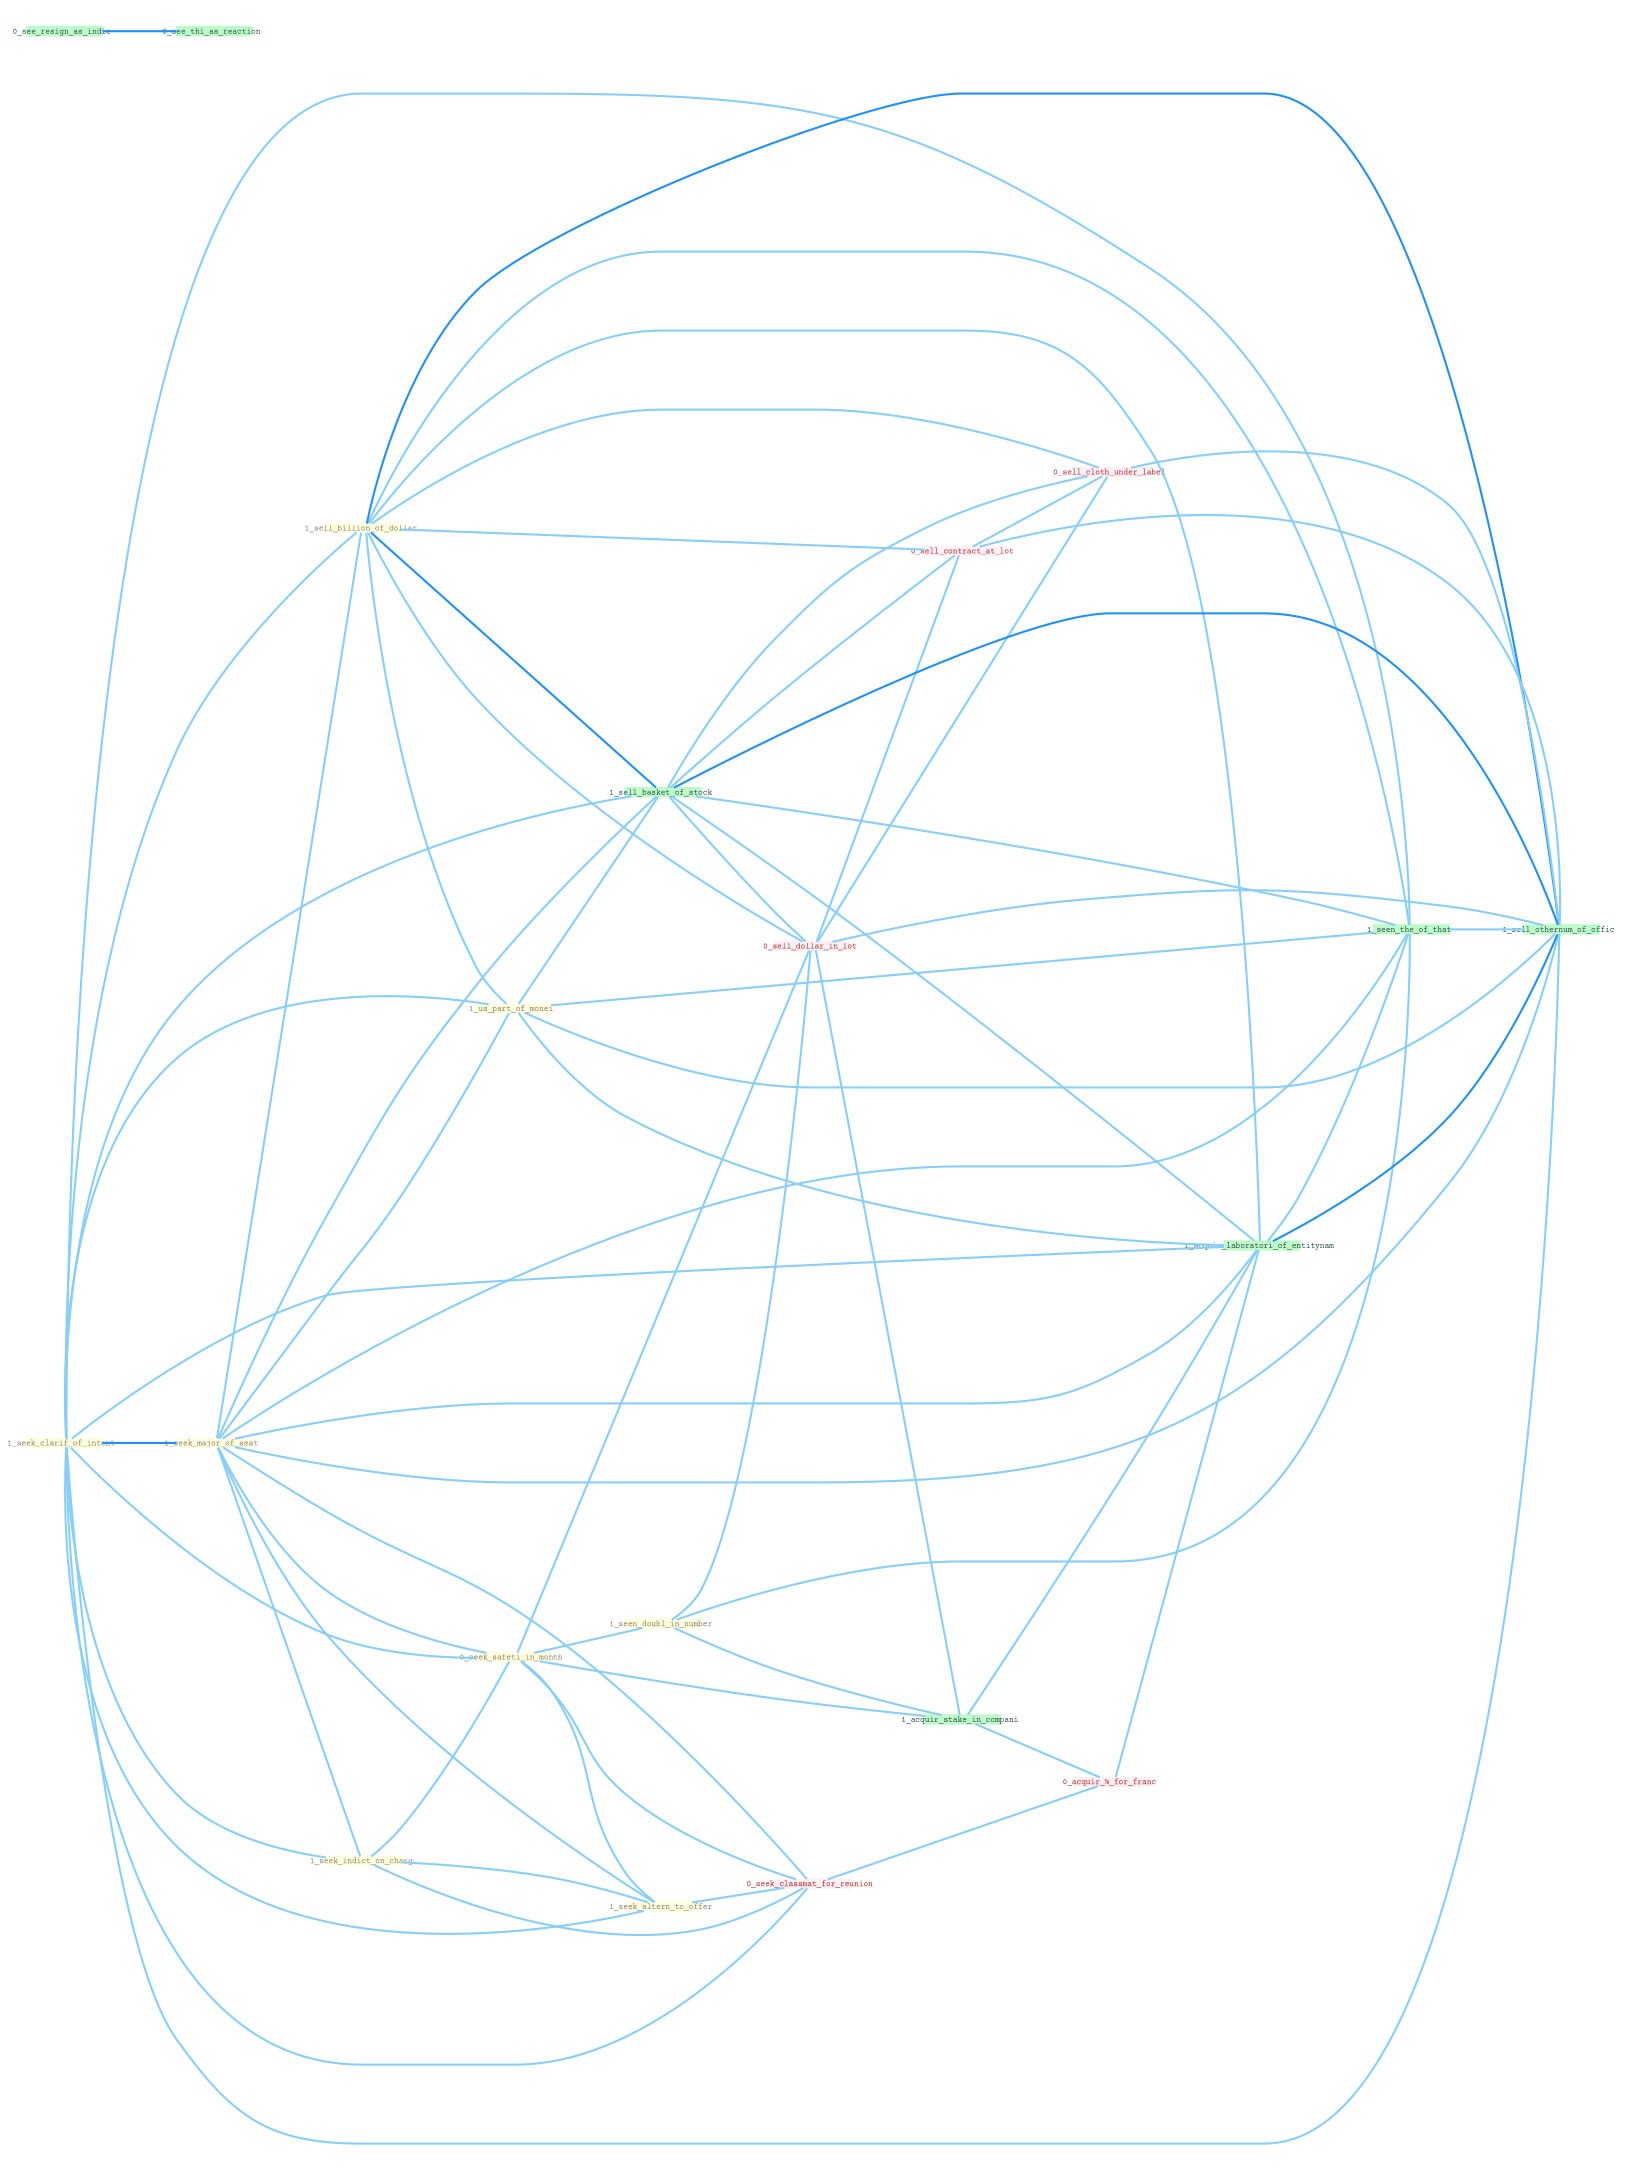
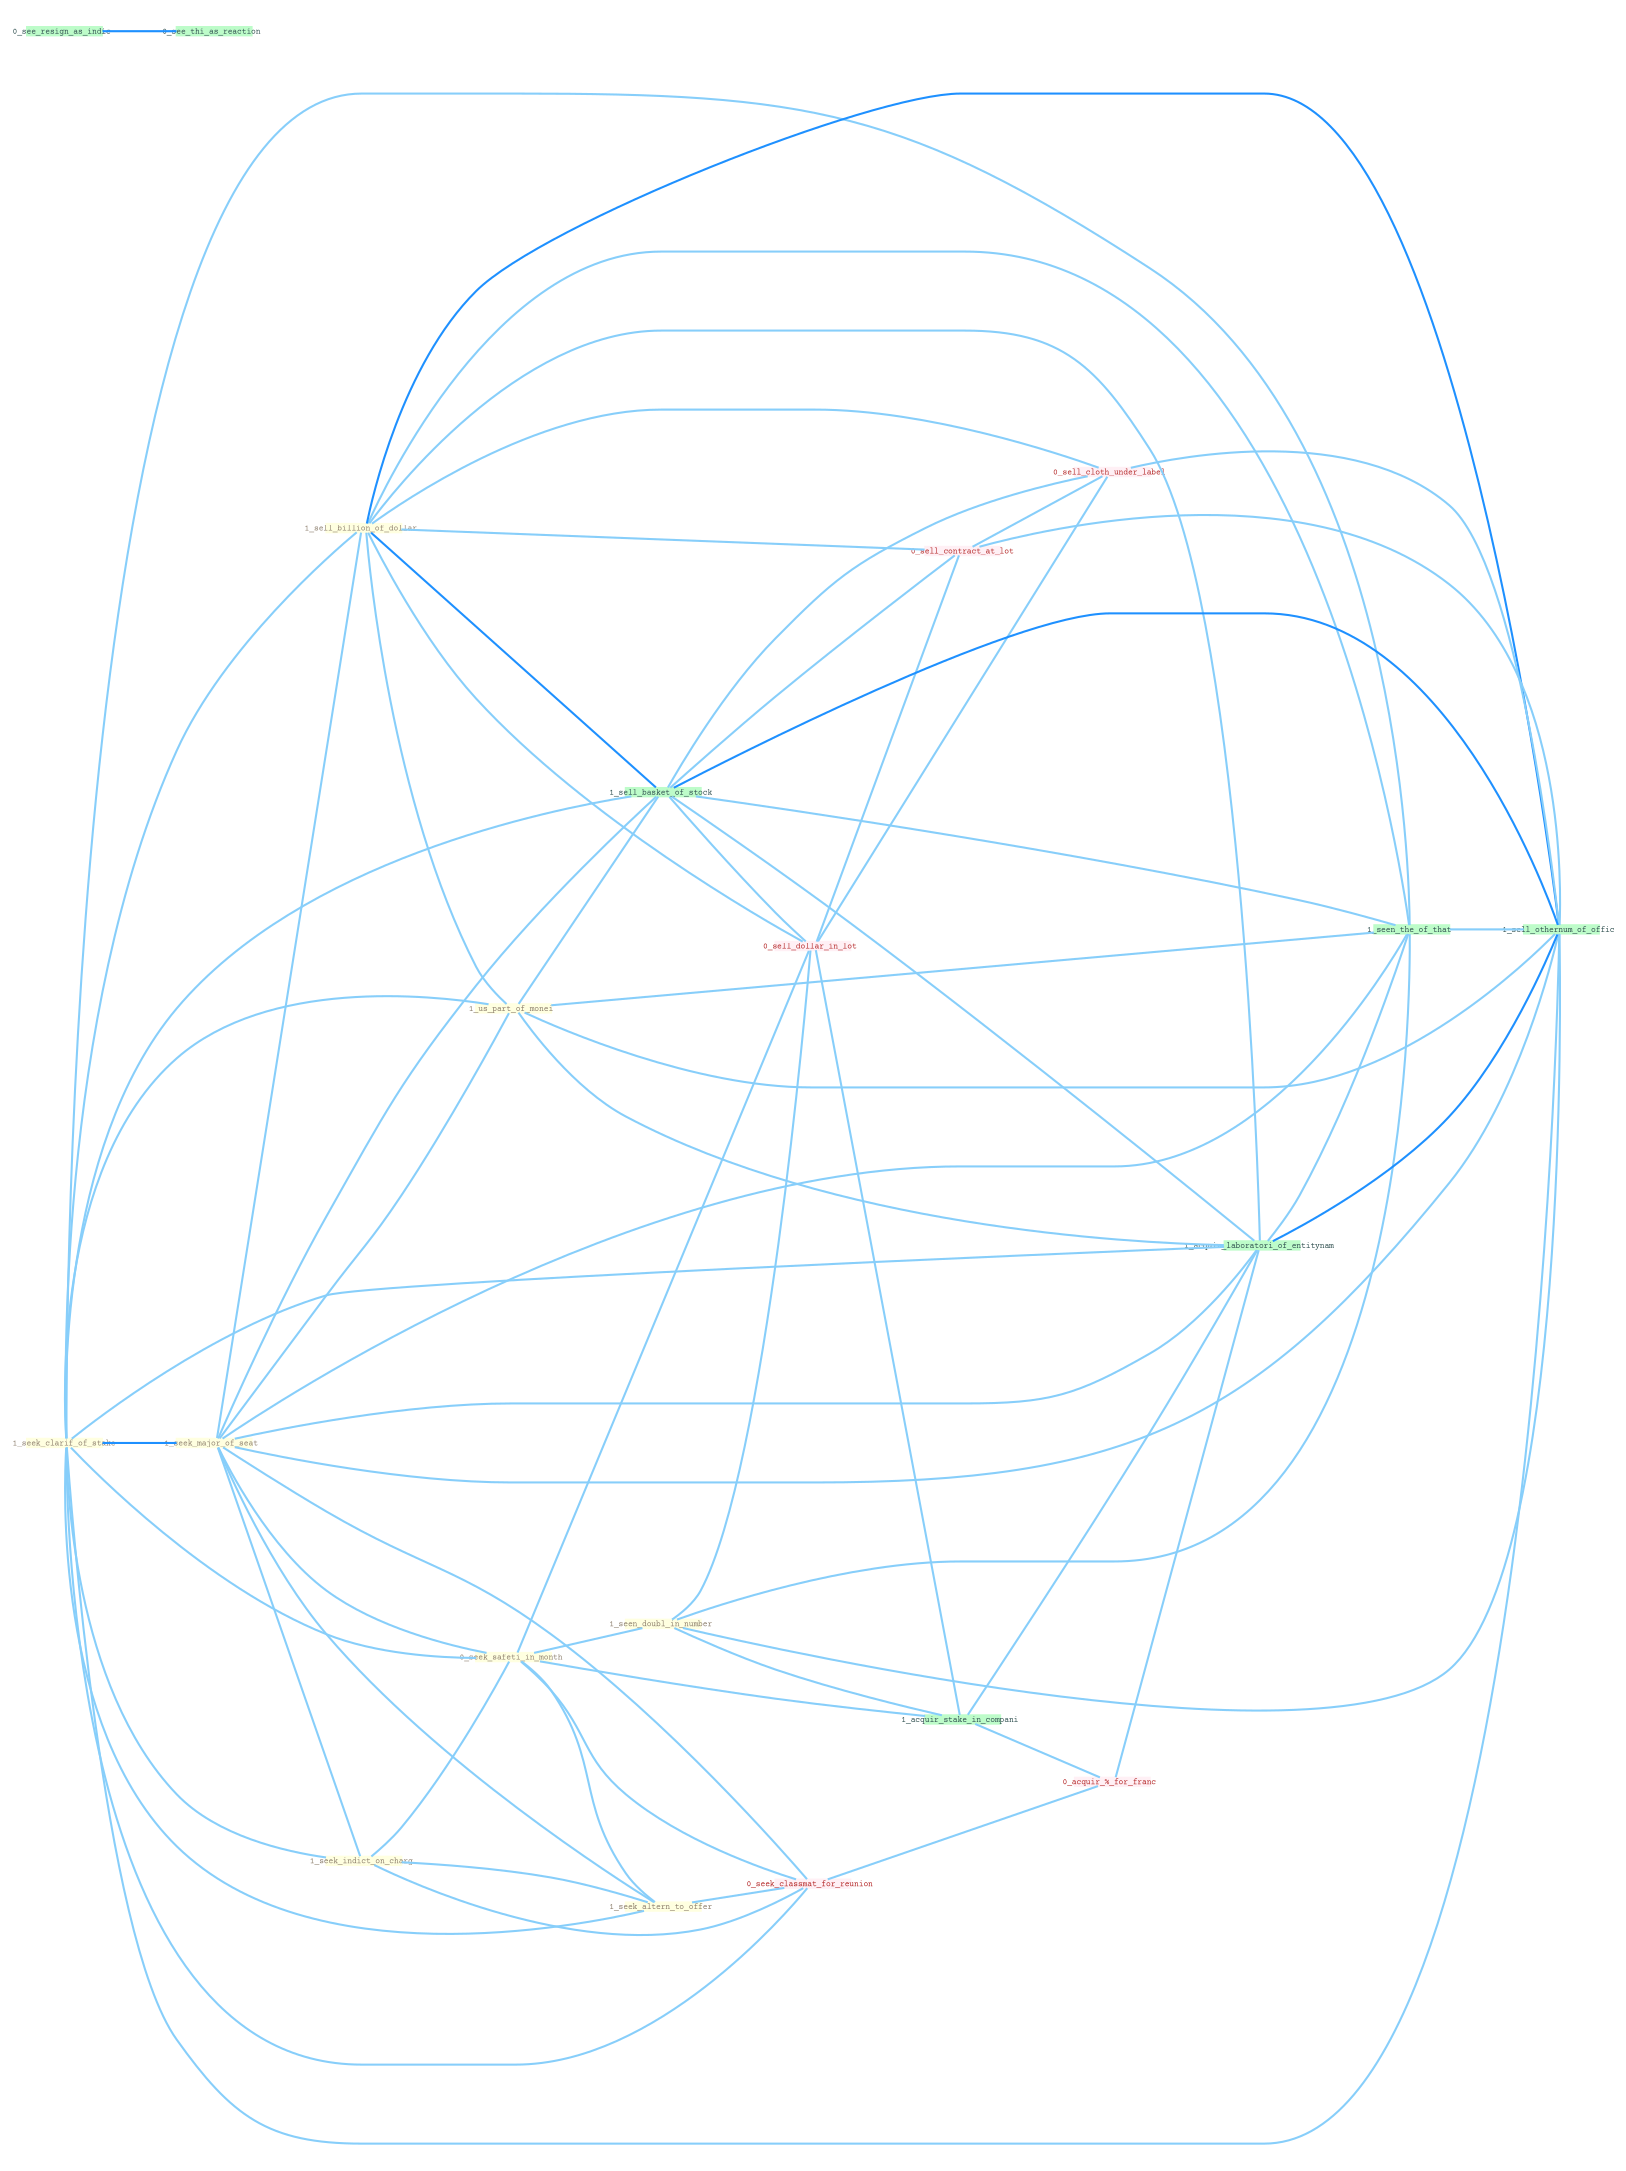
  graph {
    fontname="Courier Prime"
    rankdir=LR
    node [color="#ffffe0" fixedsize=true fontcolor="#8b7d6b" fontname="Courier Prime" fontsize=4 shape=polygon style=filled]
    edge [color="#87cefa" fontname="Courier Prime" w=1]
-   "1_seek_clarif_of_intent " [height=.06 width=.5]
+   "1_seek_clarif_of_intent " [height=.06 width=.5 label="1_seek_clarif_of_stake"]
    "1_seek_major_of_seat " [height=.06 width=.5]
    "1_seek_indict_on_charg " [height=.06 width=.5]
    "1_sell_billion_of_dollar " [height=.06 width=.5]
    "1_us_part_of_monei " [height=.06 width=.5]
    "0_seek_safeti_in_month " [height=.06 width=.5]
    "1_seek_altern_to_offer " [height=.06 width=.5]
    "1_seen_doubl_in_number " [height=.06 width=.5]
    "0_seek_classmat_for_reunion " [color="#fff0f5" fontcolor="#b22222" height=.06 width=.5]
    "0_sell_dollar_in_lot " [color="#fff0f5" fontcolor="#b22222" height=.06 width=.5]
    "0_acquir_%_for_franc " [color="#fff0f5" fontcolor="#b22222" height=.06 width=.5]
    n12 [color="#fff0f5" fontcolor="#b22222" height=.06 label="0_sell_contract_at_lot" width=.5]
    "0_sell_cloth_under_label " [color="#fff0f5" fontcolor="#b22222" height=.06 width=.5]
    "1_sell_basket_of_stock " [color="#BDFCC9" fontcolor="#2f4f4f" height=.06 width=.5]
    "1_acquir_laboratori_of_entitynam " [color="#BDFCC9" fontcolor="#2f4f4f" height=.06 width=.5]
    "1_seen_the_of_that " [color="#BDFCC9" fontcolor="#2f4f4f" height=.06 width=.5]
    "1_sell_othernum_of_offic " [color="#BDFCC9" fontcolor="#2f4f4f" height=.06 width=.5]
    "1_acquir_stake_in_compani " [color="#BDFCC9" fontcolor="#2f4f4f" height=.06 width=.5]
    "0_see_resign_as_indic " [color="#BDFCC9" fontcolor="#2f4f4f" height=.06 width=.5]
    "0_see_thi_as_reaction " [color="#BDFCC9" fontcolor="#2f4f4f" height=.06 width=.5]
    subgraph sub_1 {
      "1_seek_clarif_of_intent "
      "1_seek_major_of_seat "
      "1_seek_indict_on_charg "
      "1_sell_billion_of_dollar "
      "1_us_part_of_monei "
      "0_seek_safeti_in_month "
      "1_seek_altern_to_offer "
      "1_seen_doubl_in_number "
    }
    subgraph sub_2 {
      "0_seek_classmat_for_reunion "
      "0_sell_dollar_in_lot "
      "0_acquir_%_for_franc "
      n12
      "0_sell_cloth_under_label "
    }
    "1_seek_clarif_of_intent " -- "1_seek_major_of_seat " [color="#1e90ff" w=2]
    "1_seek_clarif_of_intent " -- "1_seek_indict_on_charg "
    "1_seek_clarif_of_intent " -- "1_sell_billion_of_dollar "
    "1_seek_clarif_of_intent " -- "1_us_part_of_monei "
    "1_seek_clarif_of_intent " -- "0_seek_safeti_in_month "
    "1_seek_clarif_of_intent " -- "1_seek_altern_to_offer "
    "1_seek_clarif_of_intent " -- "0_seek_classmat_for_reunion "
    "1_seek_clarif_of_intent " -- "1_sell_basket_of_stock "
    "1_seek_clarif_of_intent " -- "1_acquir_laboratori_of_entitynam "
    "1_seek_clarif_of_intent " -- "1_seen_the_of_that "
    "1_seek_clarif_of_intent " -- "1_sell_othernum_of_offic "
    "1_seek_major_of_seat " -- "1_seek_indict_on_charg "
    "1_seek_major_of_seat " -- "1_sell_billion_of_dollar "
    "1_seek_major_of_seat " -- "1_us_part_of_monei "
    "1_seek_major_of_seat " -- "0_seek_safeti_in_month "
    "1_seek_major_of_seat " -- "1_seek_altern_to_offer "
    "1_seek_major_of_seat " -- "0_seek_classmat_for_reunion "
    "1_seek_major_of_seat " -- "1_sell_basket_of_stock "
    "1_seek_major_of_seat " -- "1_acquir_laboratori_of_entitynam "
    "1_seek_major_of_seat " -- "1_seen_the_of_that "
    "1_seek_major_of_seat " -- "1_sell_othernum_of_offic "
    "1_seek_indict_on_charg " -- "0_seek_safeti_in_month "
    "1_seek_indict_on_charg " -- "1_seek_altern_to_offer "
    "1_seek_indict_on_charg " -- "0_seek_classmat_for_reunion "
    "1_sell_billion_of_dollar " -- "1_us_part_of_monei "
    "1_sell_billion_of_dollar " -- "0_sell_dollar_in_lot "
    "1_sell_billion_of_dollar " -- n12
    "1_sell_billion_of_dollar " -- "0_sell_cloth_under_label "
    "1_sell_billion_of_dollar " -- "1_sell_basket_of_stock " [color="#1e90ff" w=2]
    "1_sell_billion_of_dollar " -- "1_acquir_laboratori_of_entitynam "
    "1_sell_billion_of_dollar " -- "1_seen_the_of_that "
    "1_sell_billion_of_dollar " -- "1_sell_othernum_of_offic " [color="#1e90ff" w=2]
    "1_us_part_of_monei " -- "1_sell_basket_of_stock "
    "1_us_part_of_monei " -- "1_acquir_laboratori_of_entitynam "
    "1_us_part_of_monei " -- "1_seen_the_of_that "
    "1_us_part_of_monei " -- "1_sell_othernum_of_offic "
    "0_seek_safeti_in_month " -- "1_seek_altern_to_offer "
    "0_seek_safeti_in_month " -- "1_seen_doubl_in_number "
    "0_seek_safeti_in_month " -- "0_seek_classmat_for_reunion "
    "0_seek_safeti_in_month " -- "0_sell_dollar_in_lot "
    "0_seek_safeti_in_month " -- "1_acquir_stake_in_compani "
    "1_seek_altern_to_offer " -- "0_seek_classmat_for_reunion "
    "1_seen_doubl_in_number " -- "0_sell_dollar_in_lot "
    "1_seen_doubl_in_number " -- "1_seen_the_of_that "
    "1_seen_doubl_in_number " -- "1_acquir_stake_in_compani "
    "0_seek_classmat_for_reunion " -- "0_acquir_%_for_franc "
    "0_sell_dollar_in_lot " -- n12
    "0_sell_dollar_in_lot " -- "0_sell_cloth_under_label "
-   "0_sell_dollar_in_lot " -- "1_sell_othernum_of_offic "
+   "1_seen_doubl_in_number " -- "1_sell_othernum_of_offic "
    "0_sell_dollar_in_lot " -- "1_acquir_stake_in_compani "
    "0_acquir_%_for_franc " -- "1_acquir_laboratori_of_entitynam "
    n12 -- "0_sell_cloth_under_label "
    n12 -- "1_sell_othernum_of_offic "
    "0_sell_cloth_under_label " -- "1_sell_othernum_of_offic "
    "1_sell_basket_of_stock " -- "0_sell_dollar_in_lot "
    "1_sell_basket_of_stock " -- n12
    "1_sell_basket_of_stock " -- "0_sell_cloth_under_label "
    "1_sell_basket_of_stock " -- "1_acquir_laboratori_of_entitynam "
    "1_sell_basket_of_stock " -- "1_seen_the_of_that "
    "1_sell_basket_of_stock " -- "1_sell_othernum_of_offic " [color="#1e90ff" w=2]
    "1_acquir_laboratori_of_entitynam " -- "1_seen_the_of_that "
    "1_acquir_laboratori_of_entitynam " -- "1_sell_othernum_of_offic " [color="#1e90ff"]
    "1_seen_the_of_that " -- "1_sell_othernum_of_offic "
    "1_acquir_stake_in_compani " -- "0_acquir_%_for_franc "
    "1_acquir_stake_in_compani " -- "1_acquir_laboratori_of_entitynam "
    "0_see_resign_as_indic " -- "0_see_thi_as_reaction " [color="#1e90ff" w=2]
  }
